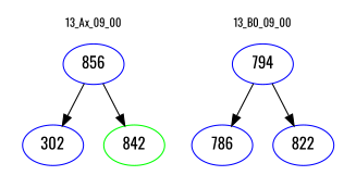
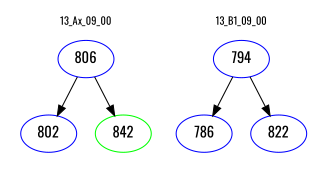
  digraph {
    fontname=Oswald
    node [color=blue fontname=Oswald]
    edge [color=black fontname=Oswald]
-   n1 [label=856]
-   n2 [label=302]
+   n1 [label=806]
+   n2 [label=802]
    n3 [color=green label=842]
    n4 [label=794]
    n5 [label=786]
    n6 [label=822]
    subgraph cluster_1 {
      color=white
      fontsize=10
      label="13_Ax_09_00"
      n1
      n2
      n3
    }
    subgraph cluster_2 {
      color=white
      fontsize=10
-     label="13_B0_09_00"
+     label="13_B1_09_00"
      n4
      n5
      n6
    }
    n1 -> n2
    n1 -> n3
    n4 -> n5
    n4 -> n6
  }
